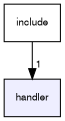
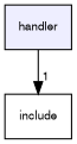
  digraph {
    compound=true
    node [fontname=FreeSans fontsize=10 shape=box]
    n1 [fillcolor="#eeeeff" label=handler pencolor=black style=filled]
    n2 [label=include]
-   n2 -> n1 [headlabel=1 labeldistance=1.5 labelfontname=FreeSans labelfontsize=10]
+   n1 -> n2 [headlabel=1 labeldistance=1.5 labelfontname=FreeSans labelfontsize=10]
  }
